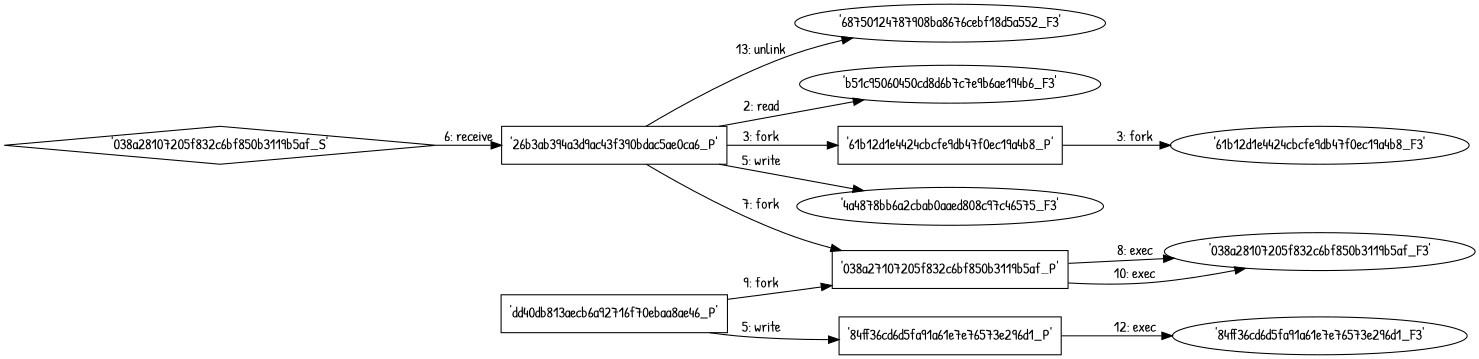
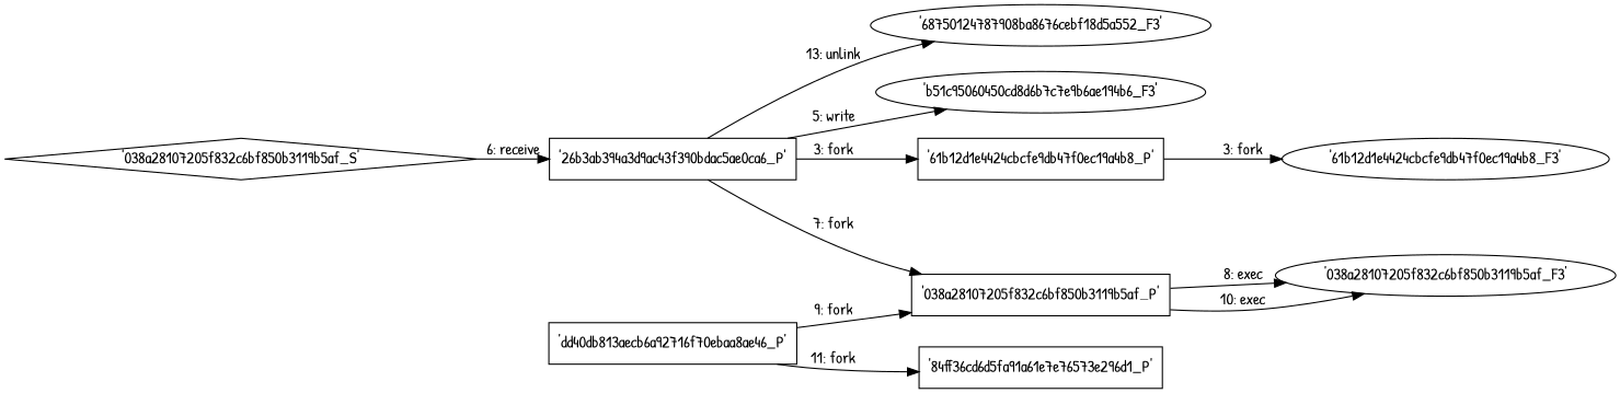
  digraph {
    engine=neato
    fixedsize=false
    fontname="Patrick Hand"
    fontsize=10
    nodesep=0.3
    rankdir=LR
    ranksep=0
    splines=true
    node [fontname="Patrick Hand" node_type=Process shape=ellipse]
    edge [fontname="Patrick Hand"]
    "'b51c95060450cd8d6b7c7e9b6ae194b6_F3'" [node_type=file]
    "'26b3ab394a3d9ac43f390bdac5ae0ca6_P'" [shape=box]
    "'61b12d1e4424cbcfe9db47f0ec19a4b8_P'" [shape=box]
-   "'4a4878bb6a2cbab0aaed808c97c46575_F3'" [node_type=file]
-   "'038a28107205f832c6bf850b3119b5af_P'" [shape=box label="'038a27107205f832c6bf850b3119b5af_P'"]
+   "'038a28107205f832c6bf850b3119b5af_P'" [shape=box]
    "'68750124787908ba8676cebf18d5a552_F3'" [node_type=file]
    "'61b12d1e4424cbcfe9db47f0ec19a4b8_F3'" [node_type=File]
    "'038a28107205f832c6bf850b3119b5af_F3'" [node_type=File]
    "'038a28107205f832c6bf850b3119b5af_S'" [node_type=Socket shape=diamond]
    "'dd40db813aecb6a92716f70ebaa8ae46_P'" [shape=box]
    "'84ff36cd6d5fa91a61e7e76573e296d1_P'" [shape=box]
-   "'84ff36cd6d5fa91a61e7e76573e296d1_F3'" [node_type=File]
-   "'26b3ab394a3d9ac43f390bdac5ae0ca6_P'" -> "'b51c95060450cd8d6b7c7e9b6ae194b6_F3'" [label="2: read"]
+   "'26b3ab394a3d9ac43f390bdac5ae0ca6_P'" -> "'b51c95060450cd8d6b7c7e9b6ae194b6_F3'" [label="5: write"]
    "'26b3ab394a3d9ac43f390bdac5ae0ca6_P'" -> "'61b12d1e4424cbcfe9db47f0ec19a4b8_P'" [label="3: fork"]
-   "'26b3ab394a3d9ac43f390bdac5ae0ca6_P'" -> "'4a4878bb6a2cbab0aaed808c97c46575_F3'" [label="5: write"]
    "'26b3ab394a3d9ac43f390bdac5ae0ca6_P'" -> "'038a28107205f832c6bf850b3119b5af_P'" [label="7: fork"]
    "'26b3ab394a3d9ac43f390bdac5ae0ca6_P'" -> "'68750124787908ba8676cebf18d5a552_F3'" [label="13: unlink"]
    "'61b12d1e4424cbcfe9db47f0ec19a4b8_P'" -> "'61b12d1e4424cbcfe9db47f0ec19a4b8_F3'" [label="3: fork"]
    "'038a28107205f832c6bf850b3119b5af_P'" -> "'038a28107205f832c6bf850b3119b5af_F3'" [label="8: exec"]
    "'038a28107205f832c6bf850b3119b5af_P'" -> "'038a28107205f832c6bf850b3119b5af_F3'" [label="10: exec"]
    "'038a28107205f832c6bf850b3119b5af_S'" -> "'26b3ab394a3d9ac43f390bdac5ae0ca6_P'" [label="6: receive"]
    "'dd40db813aecb6a92716f70ebaa8ae46_P'" -> "'038a28107205f832c6bf850b3119b5af_P'" [label="9: fork"]
-   "'dd40db813aecb6a92716f70ebaa8ae46_P'" -> "'84ff36cd6d5fa91a61e7e76573e296d1_P'" [label="5: write"]
-   "'84ff36cd6d5fa91a61e7e76573e296d1_P'" -> "'84ff36cd6d5fa91a61e7e76573e296d1_F3'" [label="12: exec"]
+   "'dd40db813aecb6a92716f70ebaa8ae46_P'" -> "'84ff36cd6d5fa91a61e7e76573e296d1_P'" [label="11: fork"]
  }
